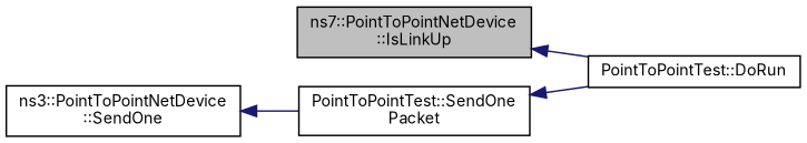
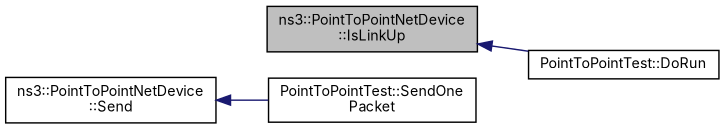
  digraph {
    fontname=Inter
    rankdir=LR
    node [color=black fillcolor=white fontname=Inter fontsize=10 shape=record style=filled]
    edge [color=midnightblue dir=back fontname=Inter fontsize=10 labelfontname=Helvetica labelfontsize=10 style=solid]
-   n1 [fillcolor=grey75 fontcolor=black height=0.2 label="ns7::PointToPointNetDevice\l::IsLinkUp" width=0.4]
+   n1 [fillcolor=grey75 fontcolor=black height=0.2 label="ns3::PointToPointNetDevice\l::IsLinkUp" width=0.4]
    n2 [height=0.2 label="PointToPointTest::DoRun" width=0.4]
-   n3 [height=0.2 label="ns3::PointToPointNetDevice\l::SendOne" width=0.4]
+   n3 [height=0.2 label="ns3::PointToPointNetDevice\l::Send" width=0.4]
    n4 [height=0.2 label="PointToPointTest::SendOne\lPacket" width=0.4]
    n1 -> n2
    n3 -> n4
-   n4 -> n2
  }
